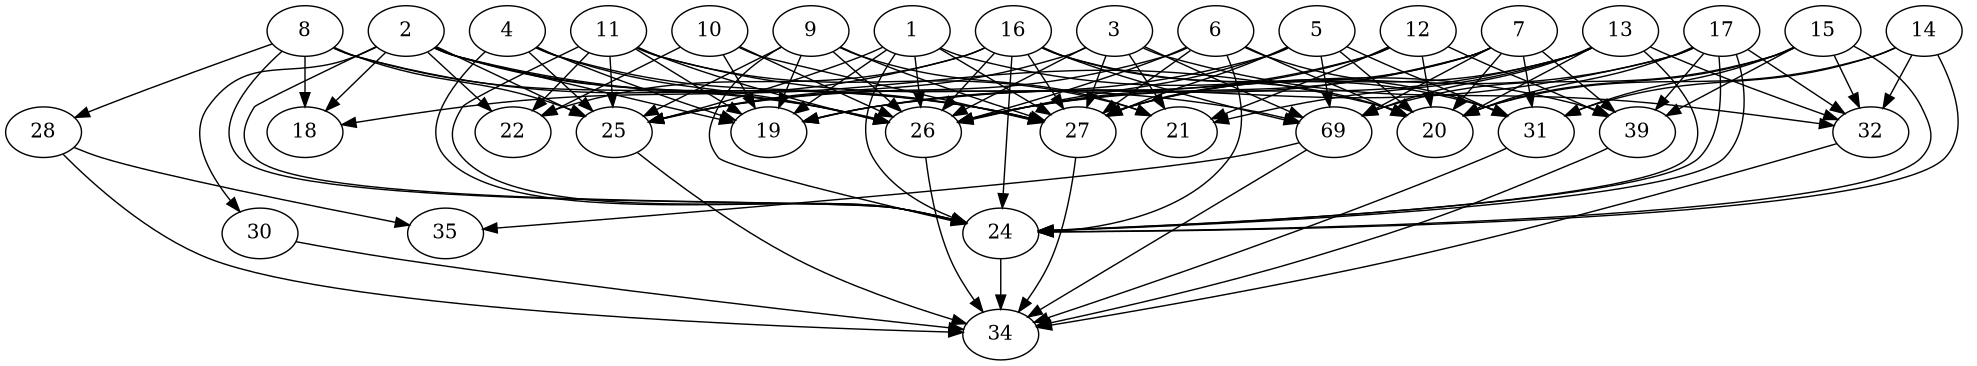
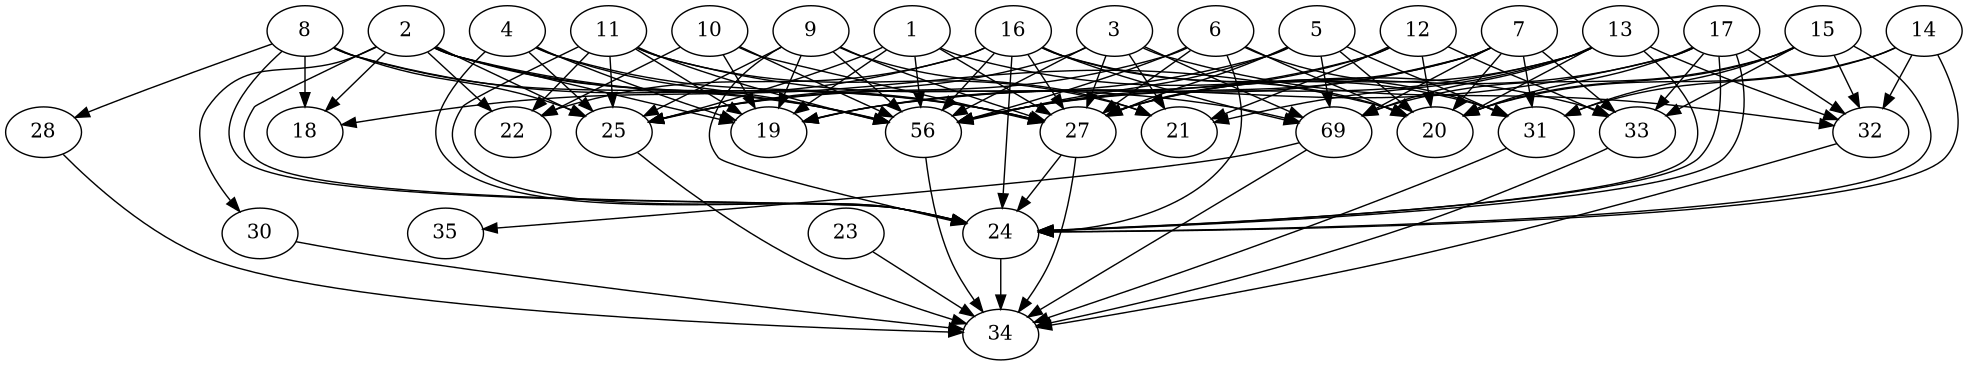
  digraph {
    node [alpha=0.17]
    1 [alpha=0.05 expect_size=34629632]
    19 [expect_size=34324480]
    24 [alpha=0.02 expect_size=17040384]
    25 [expect_size=47731712]
-   26 [expect_size=48303104]
+   26 [expect_size=48303104 label=56]
    27 [alpha=0.08 expect_size=19417088]
-   33 [alpha=0.02 expect_size=12914688 label=39]
+   33 [alpha=0.02 expect_size=12914688]
    34 [alpha=0.01 expect_size=19495936]
    2 [alpha=0.14 expect_size=45995008]
    18 [alpha=0.09 expect_size=42310656]
    20 [alpha=0.16 expect_size=26590208]
    22 [alpha=0.15 expect_size=5427200]
    30 [alpha=0.04 expect_size=17094656]
    3 [alpha=0.12 expect_size=49805312]
    21 [alpha=0.07 expect_size=39911424]
    n16 [alpha=0.15 expect_size=24004608 label=69]
    32 [alpha=0.08 expect_size=23666688]
    35 [alpha=0.01 expect_size=23941120]
    4 [expect_size=32960512]
+   23 [alpha=0.03 expect_size=6097920]
    5 [alpha=0.06 expect_size=43874304]
    31 [alpha=0.07 expect_size=7186432]
    6 [expect_size=14968832]
    7 [alpha=0.12 expect_size=32012288]
    8 [expect_size=13159424]
    28 [alpha=0.02 expect_size=49180672]
    9 [expect_size=49987584]
    10 [alpha=0.06 expect_size=41954304]
    11 [alpha=0.05 expect_size=37955584]
    12 [alpha=0.00 expect_size=48936960]
    13 [alpha=0.05 expect_size=35200000]
    14 [alpha=0.13 expect_size=16321536]
    15 [alpha=0.00 expect_size=8343552]
    16 [alpha=0.08 expect_size=22042624]
    17 [alpha=0.13 expect_size=14049280]
    1 -> 19
-   1 -> 24
+   27 -> 24
    1 -> 25
    1 -> 26
    1 -> 27
    1 -> 33
    24 -> 34
    25 -> 34
    26 -> 34
    27 -> 34
    33 -> 34
    2 -> 19
    2 -> 24
    2 -> 25
    2 -> 26
    2 -> 27
    2 -> 18
    2 -> 20
    2 -> 22
    2 -> 30
    30 -> 34
    3 -> 25
    3 -> 26
    3 -> 27
    3 -> 21
    3 -> n16
    3 -> 32
    n16 -> 34
    n16 -> 35
    32 -> 34
    4 -> 19
    4 -> 24
    4 -> 25
    4 -> 26
    4 -> 27
+   23 -> 34
    5 -> 25
    5 -> 26
    5 -> 27
    5 -> 20
    5 -> n16
    5 -> 31
    31 -> 34
    6 -> 24
    6 -> 25
    6 -> 26
    6 -> 27
    6 -> 20
    6 -> 31
    7 -> 19
    7 -> 26
    7 -> 27
    7 -> 33
    7 -> 20
    7 -> n16
    7 -> 31
    8 -> 24
    8 -> 25
    8 -> 26
    8 -> 27
    8 -> 18
    8 -> 28
    28 -> 34
-   28 -> 35
    9 -> 19
    9 -> 24
    9 -> 25
    9 -> 26
    9 -> 27
    9 -> 21
    10 -> 19
    10 -> 26
    10 -> 27
    10 -> 22
    11 -> 19
    11 -> 24
    11 -> 25
    11 -> 26
    11 -> 22
    11 -> 21
    11 -> n16
    12 -> 19
    12 -> 26
    12 -> 33
    12 -> 20
    12 -> 21
    13 -> 24
    13 -> 26
    13 -> 27
    13 -> 20
    13 -> 21
    13 -> n16
    13 -> 32
    14 -> 24
    14 -> 20
    14 -> 32
    14 -> 31
    15 -> 24
    15 -> 33
    15 -> 20
    15 -> n16
    15 -> 32
    15 -> 31
    16 -> 24
    16 -> 26
    16 -> 27
    16 -> 18
    16 -> 20
    16 -> 22
    16 -> n16
    16 -> 31
    17 -> 19
    17 -> 24
    17 -> 24
    17 -> 27
    17 -> 33
    17 -> 20
    17 -> 32
  }
